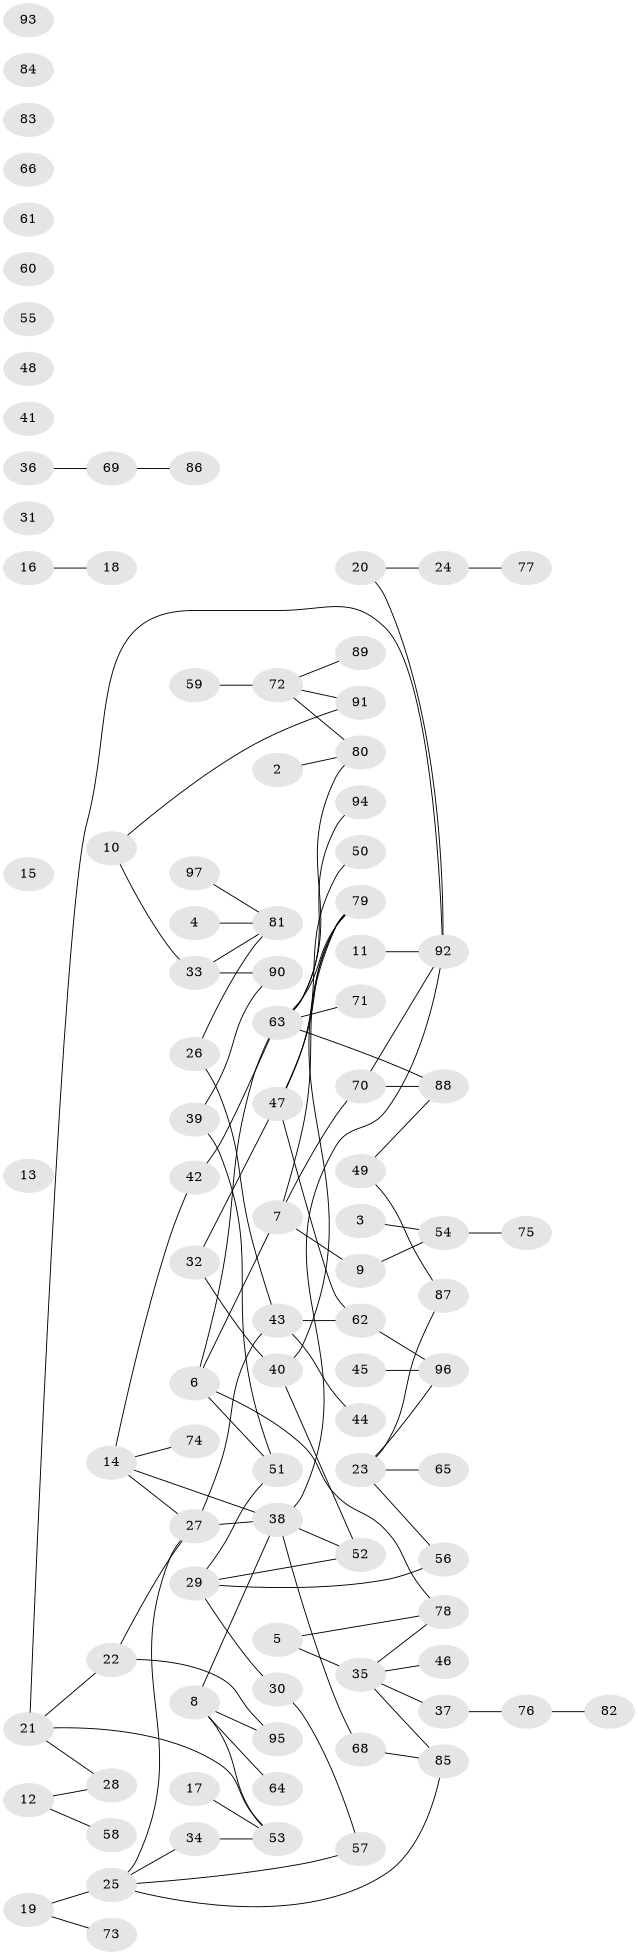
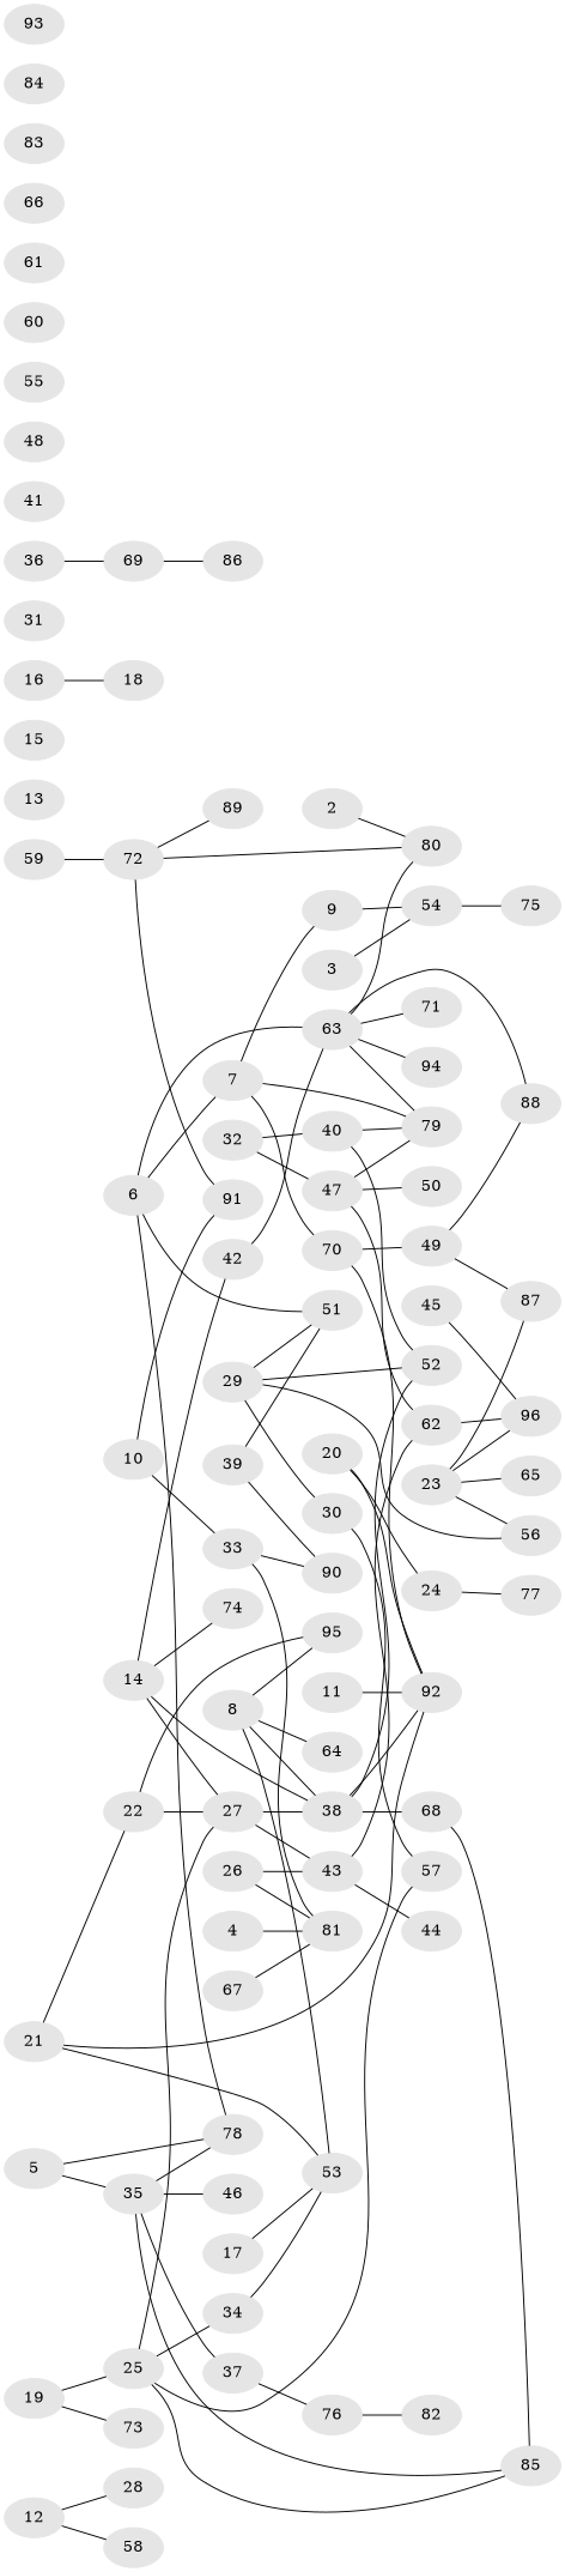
  graph {
    rankdir=LR
    node [color=gray90 style=filled]
    12
    28
    58
    2
    80
    3
    54
    75
    4
    81
    5
    35
    78
    85
    37
    46
    6
    7
    51
    63
    9
    70
    79
    88
    71
    94
    92
    8
    38
    53
    64
    95
    52
    68
    10
    33
    91
    90
    11
    13
    14
    74
    27
    42
    43
    15
    16
    18
    17
    19
    25
    73
    34
    57
    20
    24
    77
    21
    22
    23
    56
    65
    87
    96
    26
    44
    62
    29
    30
    31
    32
    40
    47
    50
    76
    36
    69
    86
    82
    39
    41
    45
    48
    49
    55
    59
    72
    89
    60
    61
    66
-   67 [label=97]
+   67
    83
    84
    93
    12 -- 28
    12 -- 58
    2 -- 80
    3 -- 54
    54 -- 75
    4 -- 81
    5 -- 35
    5 -- 78
    35 -- 78
    35 -- 85
    35 -- 37
    35 -- 46
    37 -- 76
    6 -- 78
    6 -- 7
    6 -- 51
    6 -- 63
    7 -- 9
    7 -- 70
    7 -- 79
    63 -- 80
    63 -- 79
    63 -- 88
    63 -- 71
    63 -- 94
    9 -- 54
-   70 -- 88
+   70 -- 49
    70 -- 92
    8 -- 38
    8 -- 53
    8 -- 64
    8 -- 95
    38 -- 92
    38 -- 52
    38 -- 68
    68 -- 85
    10 -- 33
    10 -- 91
    33 -- 81
    33 -- 90
    11 -- 92
    14 -- 38
    14 -- 74
    14 -- 27
    14 -- 42
    27 -- 38
    27 -- 43
    42 -- 63
    43 -- 44
    43 -- 62
    16 -- 18
    17 -- 53
    19 -- 25
    19 -- 73
    25 -- 85
    25 -- 27
    25 -- 34
    25 -- 57
    34 -- 53
    20 -- 92
    20 -- 24
    24 -- 77
-   21 -- 28
    21 -- 92
    21 -- 53
    21 -- 22
    22 -- 95
    22 -- 27
    23 -- 56
    23 -- 65
    23 -- 87
    23 -- 96
    26 -- 81
    26 -- 43
    62 -- 96
    29 -- 51
    29 -- 52
    29 -- 56
    29 -- 30
    30 -- 57
    32 -- 40
    32 -- 47
    40 -- 79
    40 -- 52
    47 -- 79
    47 -- 62
    47 -- 50
    76 -- 82
    36 -- 69
    69 -- 86
    39 -- 51
    39 -- 90
    45 -- 96
    49 -- 88
    49 -- 87
    59 -- 72
    72 -- 80
    72 -- 91
    72 -- 89
    67 -- 81
  }
